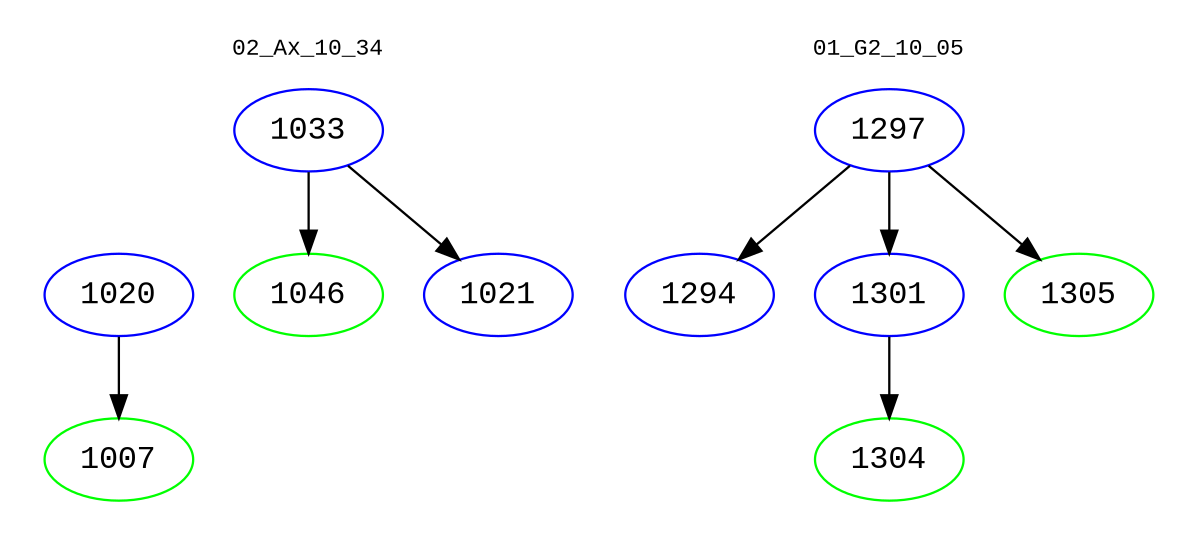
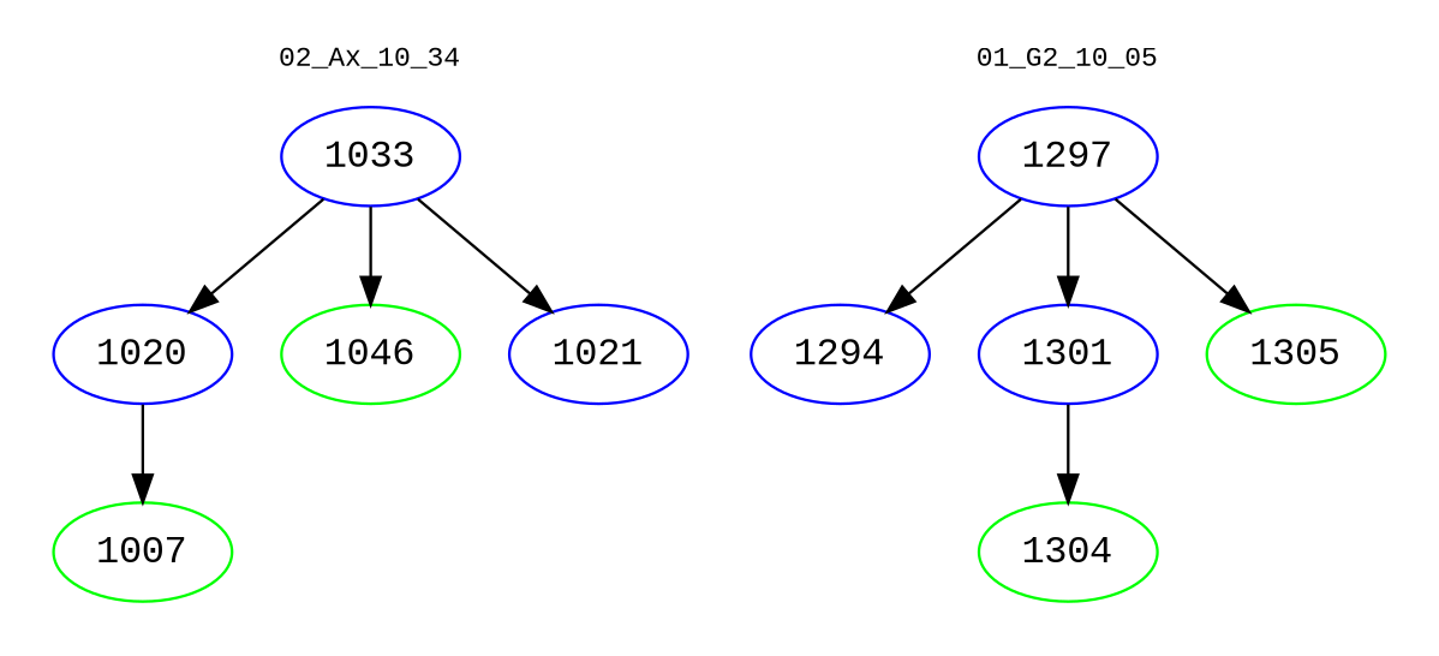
  digraph {
    fontname="Liberation Mono"
    node [color=blue fontname="Liberation Mono"]
    edge [color=black fontname="Liberation Mono"]
    n1 [label=1033]
    n2 [label=1020]
    n3 [color=green label=1046]
    n4 [label=1021]
    n5 [color=green label=1007]
    n6 [label=1297]
    n7 [label=1294]
    n8 [label=1301]
    n9 [color=green label=1305]
    n10 [color=green label=1304]
    subgraph cluster_1 {
      color=white
      fontsize=10
      label="02_Ax_10_34"
      n1
      n2
      n3
      n4
      n5
    }
    subgraph cluster_2 {
      color=white
      fontsize=10
      label="01_G2_10_05"
      n6
      n7
      n8
      n9
      n10
    }
+   n1 -> n2
    n1 -> n3
    n1 -> n4
    n2 -> n5
    n6 -> n7
    n6 -> n8
    n6 -> n9
    n8 -> n10
  }
